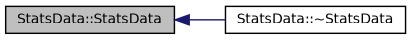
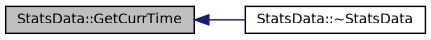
  digraph {
    rankdir=LR
    node [color=black fontname=Helvetica fontsize=10 shape=record style=filled]
-   n1 [fillcolor=grey75 fontcolor=black height=0.2 label="StatsData::StatsData" width=0.4]
+   n1 [fillcolor=grey75 fontcolor=black height=0.2 label="StatsData::GetCurrTime" width=0.4]
    n2 [fillcolor=white height=0.2 label="StatsData::~StatsData" width=0.4]
    n1 -> n2 [color=midnightblue dir=back fontname=Helvetica fontsize=10 labelfontname=Helvetica labelfontsize=10 style=solid]
  }
